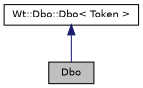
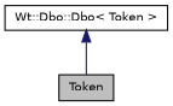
  digraph {
    node [color=black fontname=Helvetica fontsize=10 shape=record style=filled]
-   n1 [fillcolor=grey75 fontcolor=black height=0.2 label=Dbo width=0.4]
+   n1 [fillcolor=grey75 fontcolor=black height=0.2 label=Token width=0.4]
    n2 [fillcolor=white height=0.2 label="Wt::Dbo::Dbo\< Token \>" width=0.4]
    n2 -> n1 [color=midnightblue dir=back fontname=Helvetica fontsize=10 labelfontname=Helvetica labelfontsize=10 style=solid]
  }
